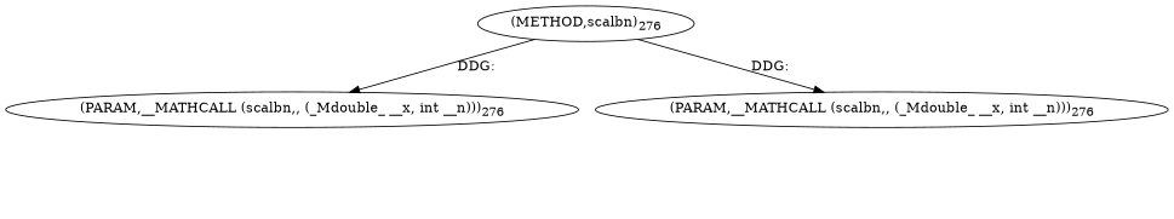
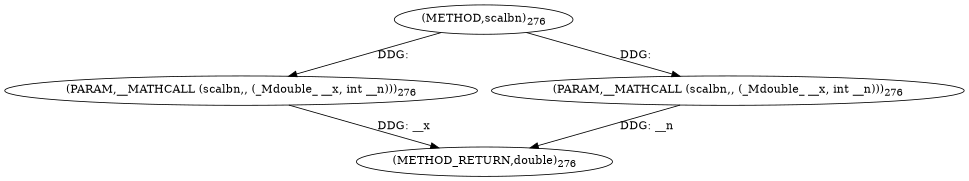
  digraph {
    n1 [label=<(METHOD,scalbn)<SUB>276</SUB>>]
    n2 [label=<(PARAM,__MATHCALL (scalbn,, (_Mdouble_ __x, int __n)))<SUB>276</SUB>>]
    n3 [label=<(PARAM,__MATHCALL (scalbn,, (_Mdouble_ __x, int __n)))<SUB>276</SUB>>]
+   n4 [label=<(METHOD_RETURN,double)<SUB>276</SUB>>]
    n1 -> n2 [label="DDG: "]
    n1 -> n3 [label="DDG: "]
+   n2 -> n4 [label="DDG: __x"]
+   n3 -> n4 [label="DDG: __n"]
  }
